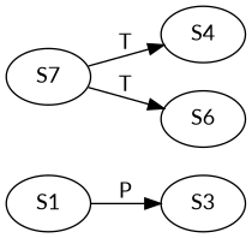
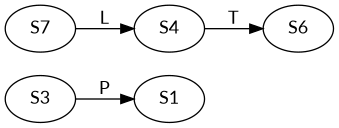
  strict digraph {
    fontname=Lato
    rankdir=LR
    node [fontname=Lato]
    edge [fontname=Lato]
    S1
    S3
    n3 [label=S7]
    S4
    S6
-   S1 -> S3 [label=P]
-   n3 -> S4 [label=T]
-   n3 -> S6 [label=T]
+   S3 -> S1 [label=P]
+   n3 -> S4 [label=L]
+   S4 -> S6 [label=T]
  }
